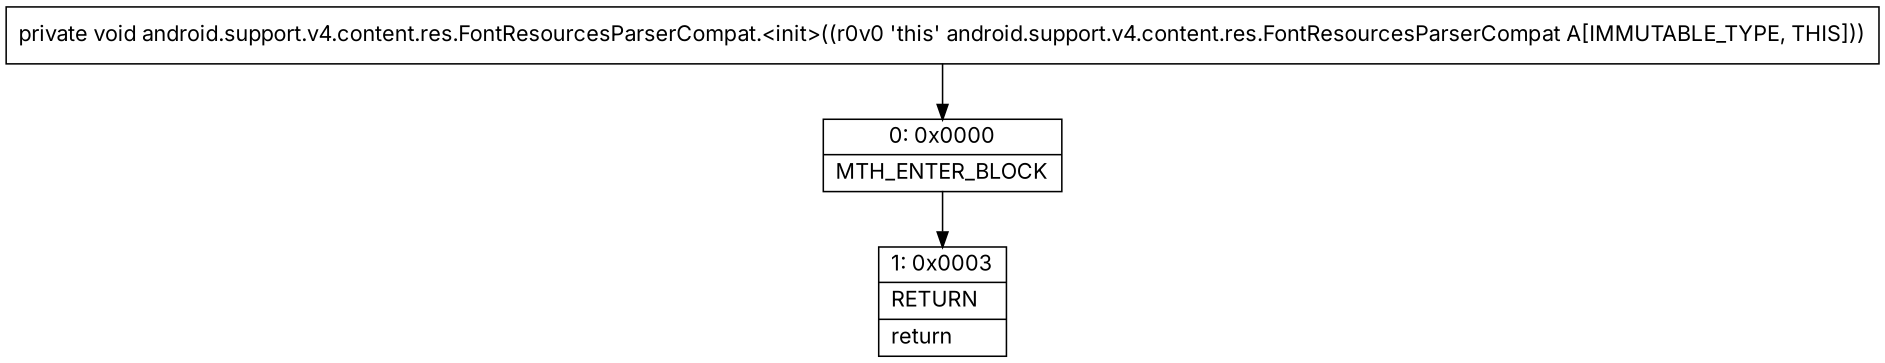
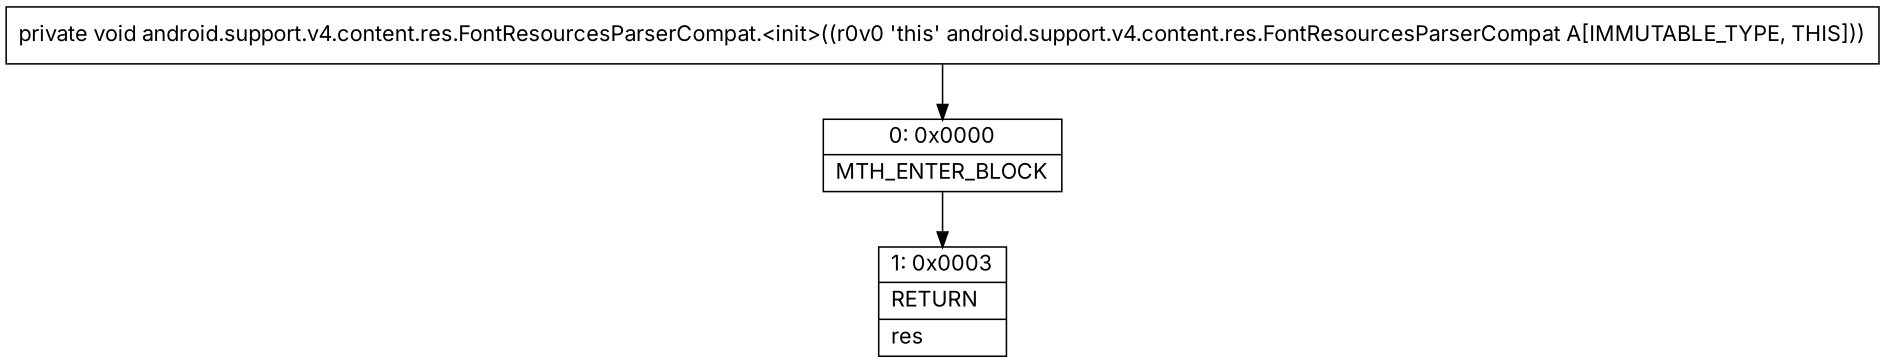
  digraph {
    fontname=Inter
    node [shape=record fontname=Inter]
    edge [fontname=Inter]
    n1 [label="{0\:\ 0x0000|MTH_ENTER_BLOCK\l}"]
-   n2 [label="{1\:\ 0x0003|RETURN\l|return\l}"]
+   n2 [label="{1\:\ 0x0003|RETURN\l|res\l}"]
    n3 [label="{private void android.support.v4.content.res.FontResourcesParserCompat.\<init\>((r0v0 'this' android.support.v4.content.res.FontResourcesParserCompat A[IMMUTABLE_TYPE, THIS])) }"]
    n1 -> n2
    n3 -> n1
  }
